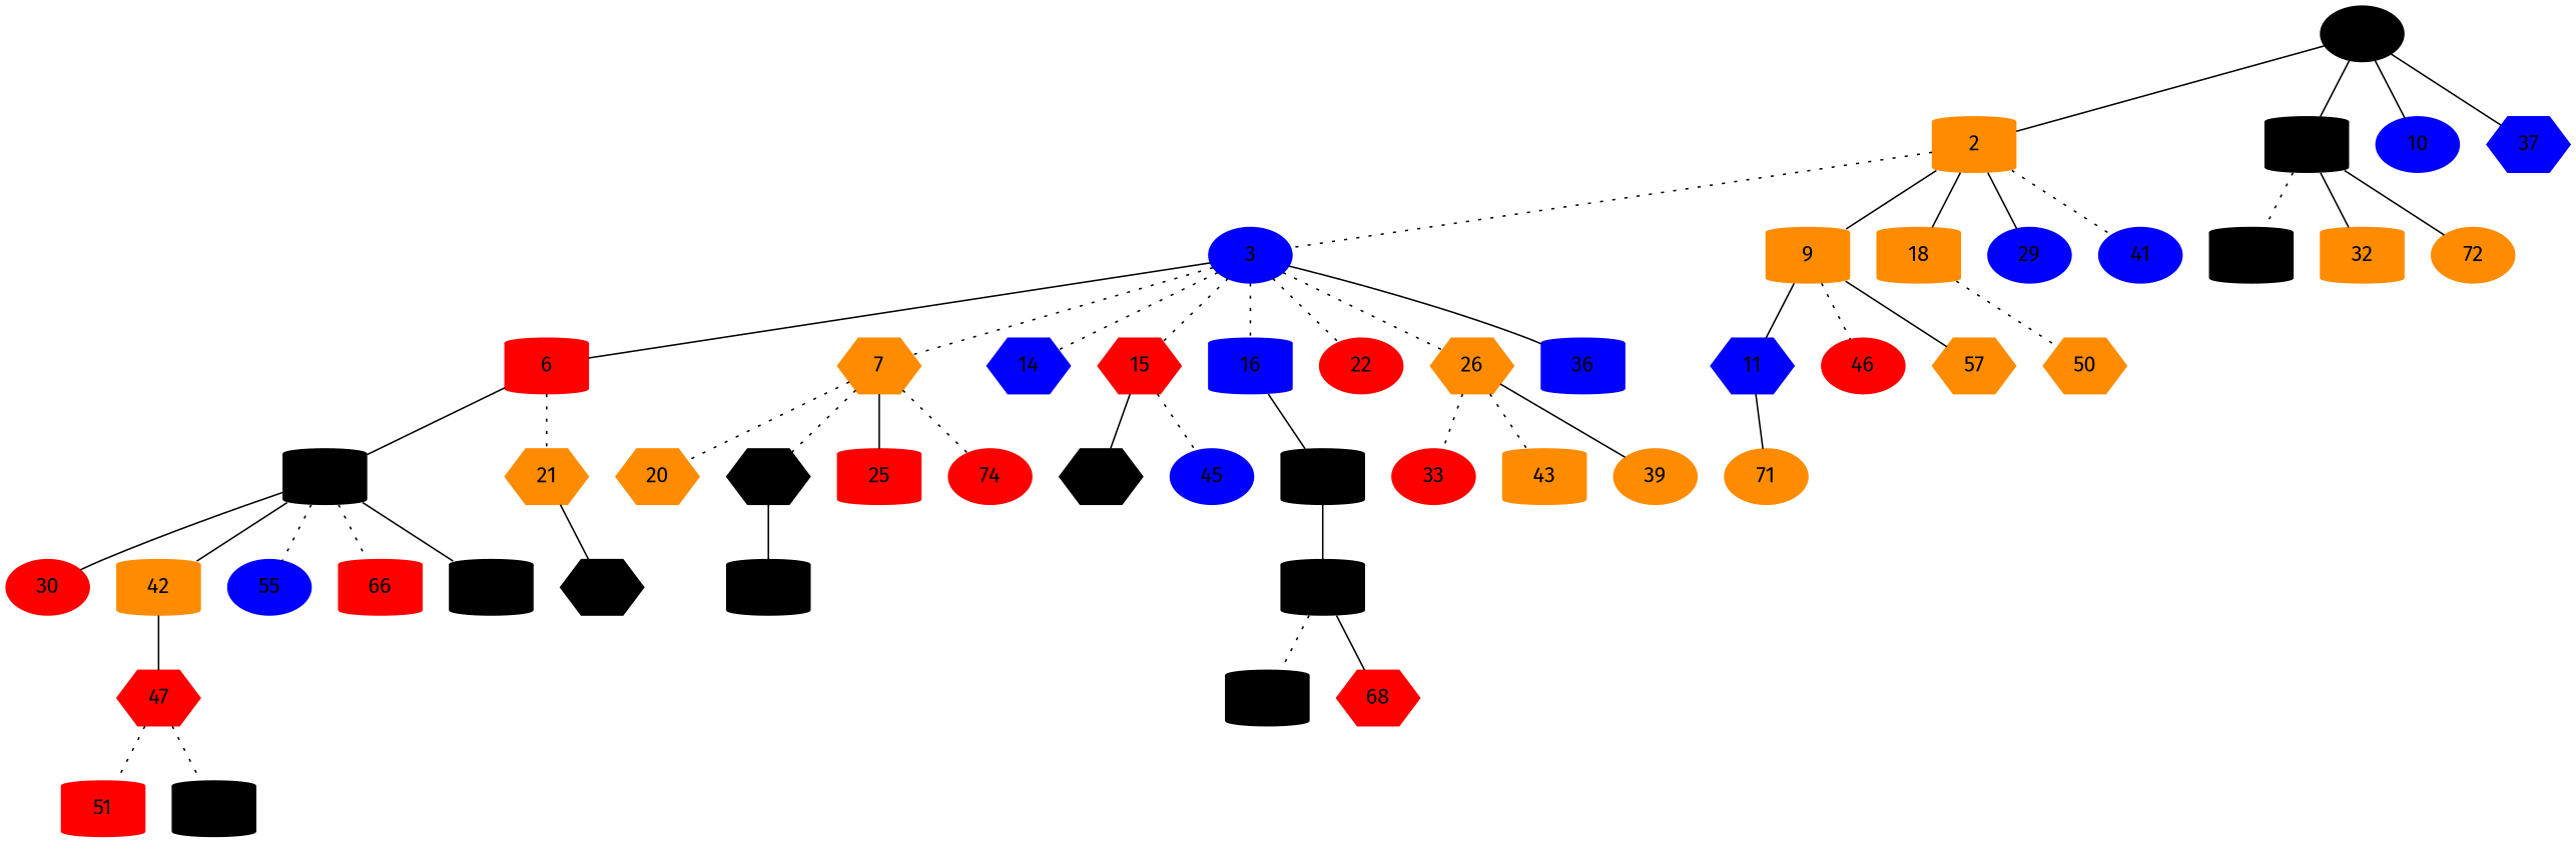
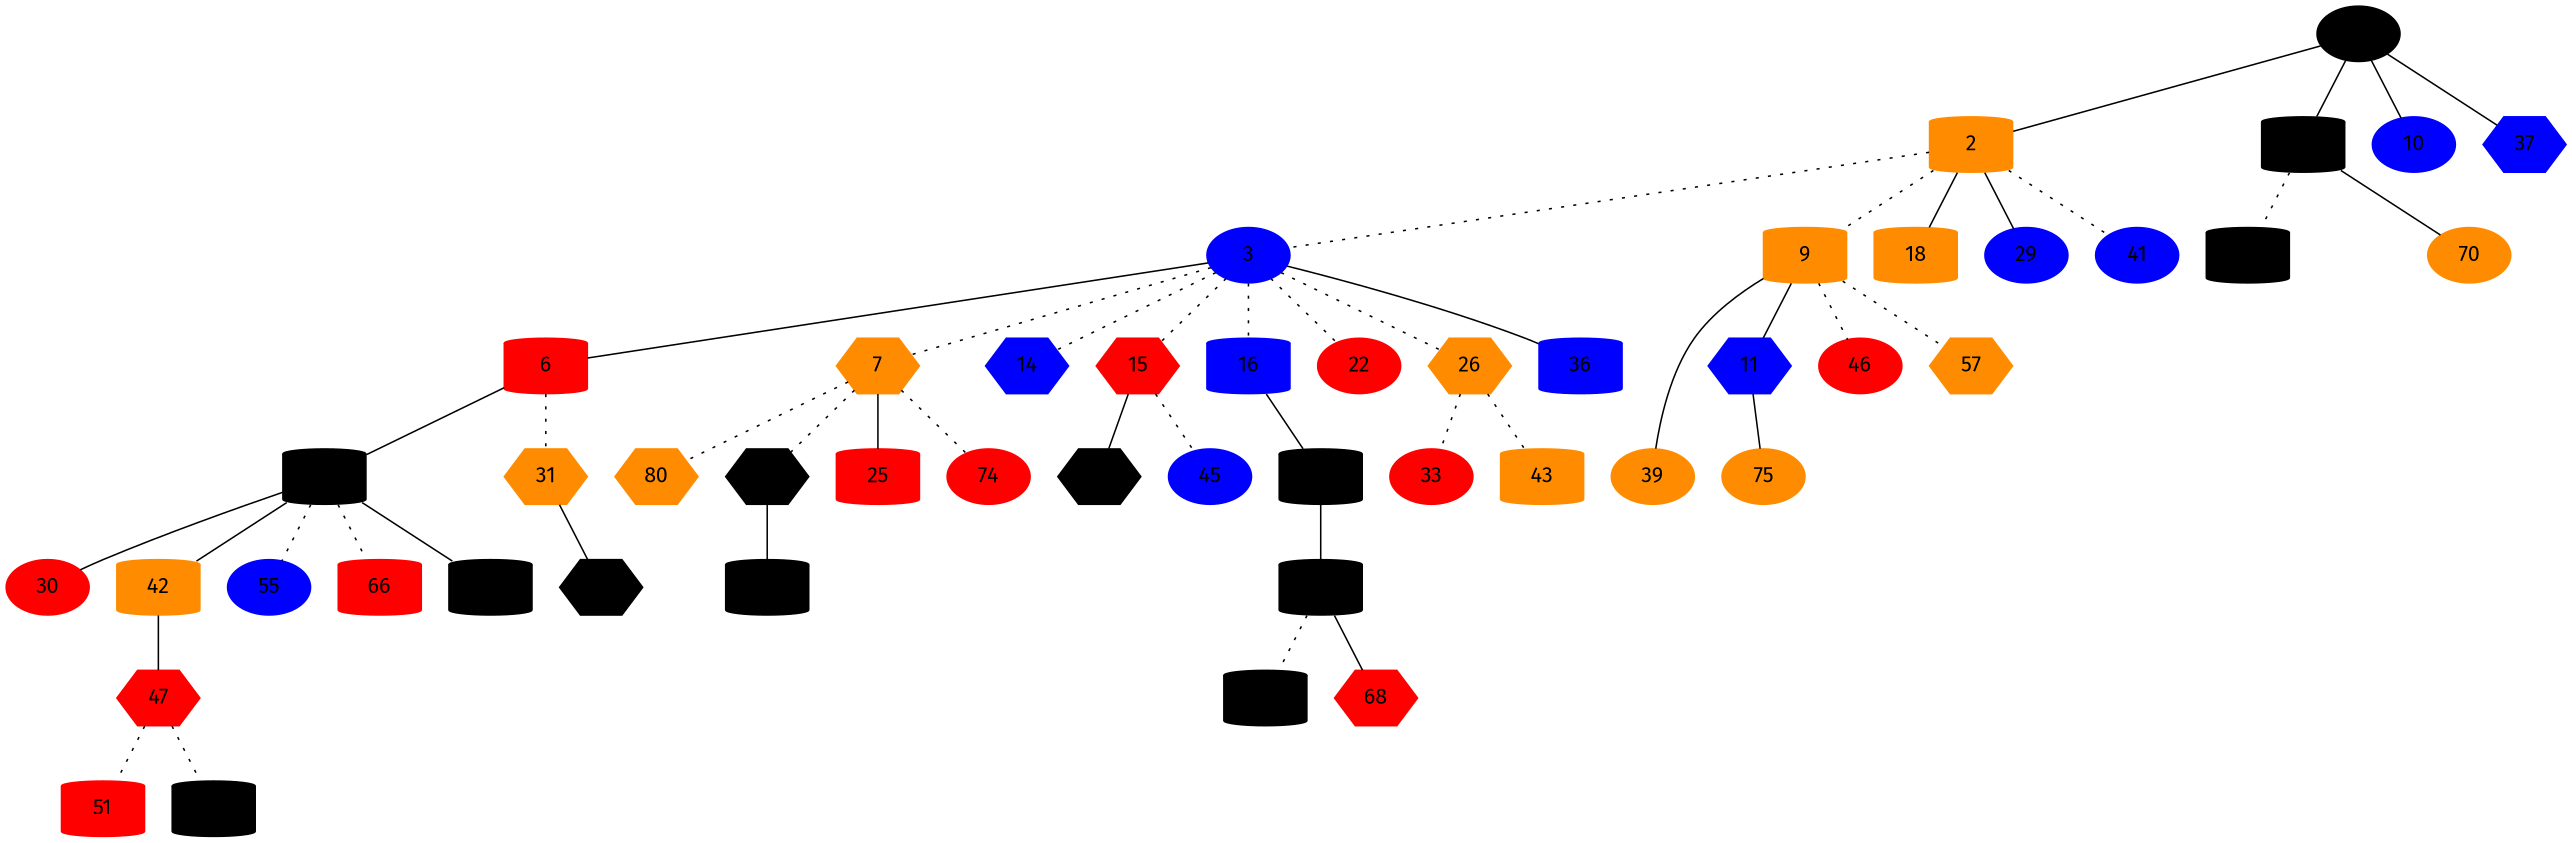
  graph {
    fontname="Fira Sans"
    node [color=darkorange fontname="Fira Sans" shape=cylinder style=filled]
    edge [fontname="Fira Sans" style=solid]
    1 [color=black shape=ellipse super="+38"]
    2 [super="+12"]
    4 [color=black super="+69"]
    10 [color=blue shape=ellipse]
    37 [color=blue shape=hexagon super="+60"]
    3 [color=blue shape=ellipse super="+5"]
    9 [super="+28"]
    18 [super="+21"]
    29 [color=blue shape=ellipse super="+53"]
    41 [color=blue shape=ellipse super="+79"]
    27 [color=black super="+59"]
-   32
-   72 [shape=ellipse]
+   72 [shape=ellipse label=70]
    6 [color=red super="+58"]
    7 [shape=hexagon super="+23"]
    14 [color=blue shape=hexagon super="+44"]
    15 [color=red shape=hexagon super="+63"]
    16 [color=blue super="+61"]
    22 [color=red shape=ellipse super="+48"]
    26 [shape=hexagon super="+77"]
    36 [color=blue]
    11 [color=blue shape=hexagon super="+17"]
    46 [color=red shape=ellipse]
    57 [shape=hexagon]
-   50 [shape=hexagon]
    8 [color=black super="+13"]
-   31 [shape=hexagon super="+35" label=21]
-   20 [shape=hexagon]
+   31 [shape=hexagon super="+35"]
+   20 [shape=hexagon label=80]
    24 [color=black shape=hexagon super="+71"]
    25 [color=red]
    74 [color=red shape=ellipse]
    34 [color=black shape=hexagon]
    45 [color=blue shape=ellipse super="+52"]
    19 [color=black]
    33 [color=red shape=ellipse super="+80"]
    39 [shape=ellipse super="+67"]
    43
    30 [color=red shape=ellipse]
    42
    55 [color=blue shape=ellipse super="+65"]
    66 [color=red]
    73 [color=black]
    56 [color=black shape=hexagon]
    78 [color=black]
    47 [color=red shape=hexagon super="+62"]
-   75 [shape=ellipse super="+76" label=71]
+   75 [shape=ellipse super="+76"]
    40 [color=black super="+49"]
    54 [color=black]
    68 [color=red shape=hexagon]
    51 [color=red super="+70"]
    64 [color=black]
    1 -- 2
    1 -- 4
    1 -- 10
    1 -- 37
    2 -- 3 [style=dotted]
-   2 -- 9
+   2 -- 9 [style=dotted]
    2 -- 18
    2 -- 29
    2 -- 41 [style=dotted]
    4 -- 27 [style=dotted]
-   4 -- 32
    4 -- 72
    3 -- 6
    3 -- 7 [style=dotted]
    3 -- 14 [style=dotted]
    3 -- 15 [style=dotted]
    3 -- 16 [style=dotted]
    3 -- 22 [style=dotted]
    3 -- 26 [style=dotted]
    3 -- 36
    9 -- 11
    9 -- 46 [style=dotted]
-   9 -- 57
-   18 -- 50 [style=dotted]
+   9 -- 57 [style=dotted]
    6 -- 8
    6 -- 31 [style=dotted]
    7 -- 20 [style=dotted]
    7 -- 24 [style=dotted]
    7 -- 25
    7 -- 74 [style=dotted]
    15 -- 34
    15 -- 45 [style=dotted]
    16 -- 19
    26 -- 33 [style=dotted]
-   26 -- 39
+   9 -- 39
    26 -- 43 [style=dotted]
    11 -- 75
    8 -- 30
    8 -- 42
    8 -- 55 [style=dotted]
    8 -- 66 [style=dotted]
    8 -- 73
    31 -- 56
    24 -- 78
    19 -- 40
    42 -- 47
    47 -- 51 [style=dotted]
    47 -- 64 [style=dotted]
    40 -- 54 [style=dotted]
    40 -- 68
  }
